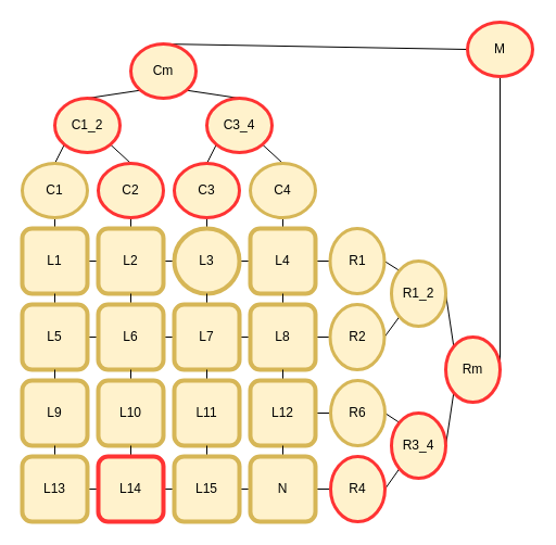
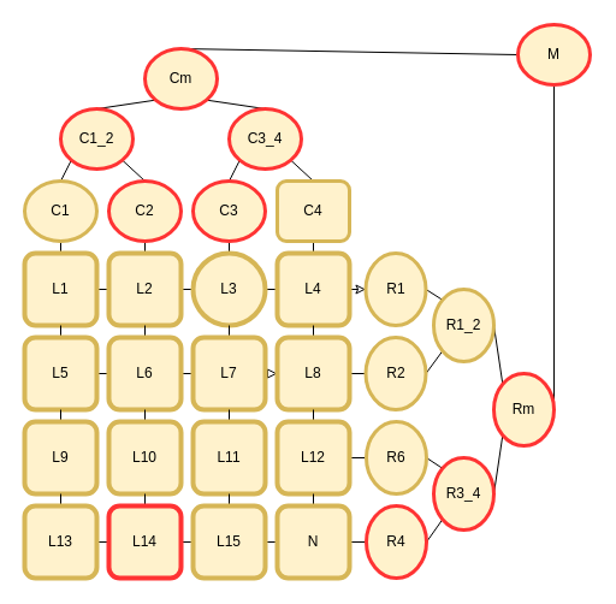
  <mxCell id="0" />
  <mxCell id="1" parent="0" />
  <mxCell id="2" style="edgeStyle=orthogonalEdgeStyle;rounded=0;orthogonalLoop=1;jettySize=auto;html=1;exitX=1;exitY=0.5;exitDx=0;exitDy=0;entryX=0;entryY=0.5;entryDx=0;entryDy=0;endArrow=none;endFill=0;" edge="1" parent="1" source="4" target="7"><mxGeometry relative="1" as="geometry" /></mxCell>
  <mxCell id="3" style="edgeStyle=orthogonalEdgeStyle;rounded=0;orthogonalLoop=1;jettySize=auto;html=1;exitX=0.5;exitY=0;exitDx=0;exitDy=0;entryX=0.5;entryY=1;entryDx=0;entryDy=0;endArrow=none;endFill=0;" edge="1" parent="1" source="4" target="48"><mxGeometry relative="1" as="geometry" /></mxCell>
  <mxCell id="4" value="L1" style="rounded=1;whiteSpace=wrap;html=1;fillColor=#fff2cc;strokeColor=#d6b656;strokeWidth=4;" vertex="1" parent="1"><mxGeometry x="20" y="210" width="60" height="60" as="geometry" /></mxCell>
  <mxCell id="5" style="edgeStyle=orthogonalEdgeStyle;rounded=0;orthogonalLoop=1;jettySize=auto;html=1;exitX=1;exitY=0.5;exitDx=0;exitDy=0;entryX=0;entryY=0.5;entryDx=0;entryDy=0;endArrow=none;endFill=0;" edge="1" parent="1" source="7" target="10"><mxGeometry relative="1" as="geometry" /></mxCell>
  <mxCell id="6" style="edgeStyle=orthogonalEdgeStyle;rounded=0;orthogonalLoop=1;jettySize=auto;html=1;exitX=0.5;exitY=0;exitDx=0;exitDy=0;entryX=0.5;entryY=1;entryDx=0;entryDy=0;endArrow=none;endFill=0;" edge="1" parent="1" source="7" target="50"><mxGeometry relative="1" as="geometry" /></mxCell>
  <mxCell id="7" value="L2" style="rounded=1;whiteSpace=wrap;html=1;fillColor=#fff2cc;strokeColor=#d6b656;strokeWidth=4;" vertex="1" parent="1"><mxGeometry x="90" y="210" width="60" height="60" as="geometry" /></mxCell>
  <mxCell id="8" style="edgeStyle=orthogonalEdgeStyle;rounded=0;orthogonalLoop=1;jettySize=auto;html=1;exitX=1;exitY=0.5;exitDx=0;exitDy=0;entryX=0;entryY=0.5;entryDx=0;entryDy=0;endArrow=none;endFill=0;" edge="1" parent="1" source="10" target="13"><mxGeometry relative="1" as="geometry" /></mxCell>
  <mxCell id="9" style="edgeStyle=orthogonalEdgeStyle;rounded=0;orthogonalLoop=1;jettySize=auto;html=1;exitX=0.5;exitY=0;exitDx=0;exitDy=0;entryX=0.5;entryY=1;entryDx=0;entryDy=0;endArrow=none;endFill=0;" edge="1" parent="1" source="10" target="52"><mxGeometry relative="1" as="geometry" /></mxCell>
  <mxCell id="10" value="L3" style="ellipse;whiteSpace=wrap;html=1;fillColor=#fff2cc;strokeColor=#d6b656;strokeWidth=4;" vertex="1" parent="1"><mxGeometry x="160" y="210" width="60" height="60" as="geometry" /></mxCell>
- <mxCell id="11" style="edgeStyle=orthogonalEdgeStyle;rounded=0;orthogonalLoop=1;jettySize=auto;html=1;exitX=1;exitY=0.5;exitDx=0;exitDy=0;entryX=0;entryY=0.5;entryDx=0;entryDy=0;endArrow=none;endFill=0;" edge="1" parent="1" source="13" target="62"><mxGeometry relative="1" as="geometry" /></mxCell>
+ <mxCell id="11" style="edgeStyle=orthogonalEdgeStyle;rounded=0;orthogonalLoop=1;jettySize=auto;html=1;exitX=1;exitY=0.5;exitDx=0;exitDy=0;entryX=0;entryY=0.5;entryDx=0;entryDy=0;endArrow=classic;endFill=0;" edge="1" parent="1" source="13" target="62"><mxGeometry relative="1" as="geometry" /></mxCell>
  <mxCell id="12" style="edgeStyle=orthogonalEdgeStyle;rounded=0;orthogonalLoop=1;jettySize=auto;html=1;exitX=0.5;exitY=0;exitDx=0;exitDy=0;entryX=0.5;entryY=1;entryDx=0;entryDy=0;endArrow=none;endFill=0;" edge="1" parent="1" source="13" target="54"><mxGeometry relative="1" as="geometry" /></mxCell>
  <mxCell id="13" value="L4" style="rounded=1;whiteSpace=wrap;html=1;fillColor=#fff2cc;strokeColor=#d6b656;strokeWidth=4;" vertex="1" parent="1"><mxGeometry x="230" y="210" width="60" height="60" as="geometry" /></mxCell>
  <mxCell id="14" style="edgeStyle=orthogonalEdgeStyle;rounded=0;orthogonalLoop=1;jettySize=auto;html=1;exitX=0.5;exitY=0;exitDx=0;exitDy=0;entryX=0.5;entryY=1;entryDx=0;entryDy=0;endArrow=none;endFill=0;" edge="1" parent="1" source="16" target="4"><mxGeometry relative="1" as="geometry" /></mxCell>
  <mxCell id="15" style="edgeStyle=orthogonalEdgeStyle;rounded=0;orthogonalLoop=1;jettySize=auto;html=1;exitX=1;exitY=0.5;exitDx=0;exitDy=0;entryX=0;entryY=0.5;entryDx=0;entryDy=0;endArrow=none;endFill=0;" edge="1" parent="1" source="16" target="19"><mxGeometry relative="1" as="geometry" /></mxCell>
  <mxCell id="16" value="L5" style="rounded=1;whiteSpace=wrap;html=1;fillColor=#fff2cc;strokeColor=#d6b656;strokeWidth=4;" vertex="1" parent="1"><mxGeometry x="20" y="280" width="60" height="60" as="geometry" /></mxCell>
  <mxCell id="17" style="edgeStyle=orthogonalEdgeStyle;rounded=0;orthogonalLoop=1;jettySize=auto;html=1;exitX=0.5;exitY=0;exitDx=0;exitDy=0;entryX=0.5;entryY=1;entryDx=0;entryDy=0;endArrow=none;endFill=0;" edge="1" parent="1" source="19" target="7"><mxGeometry relative="1" as="geometry" /></mxCell>
  <mxCell id="18" style="edgeStyle=orthogonalEdgeStyle;rounded=0;orthogonalLoop=1;jettySize=auto;html=1;exitX=1;exitY=0.5;exitDx=0;exitDy=0;entryX=0;entryY=0.5;entryDx=0;entryDy=0;endArrow=none;endFill=0;" edge="1" parent="1" source="19" target="22"><mxGeometry relative="1" as="geometry" /></mxCell>
  <mxCell id="19" value="L6" style="rounded=1;whiteSpace=wrap;html=1;fillColor=#fff2cc;strokeWidth=4;strokeColor=#d6b656;" vertex="1" parent="1"><mxGeometry x="90" y="280" width="60" height="60" as="geometry" /></mxCell>
  <mxCell id="20" style="edgeStyle=orthogonalEdgeStyle;rounded=0;orthogonalLoop=1;jettySize=auto;html=1;exitX=0.5;exitY=0;exitDx=0;exitDy=0;entryX=0.5;entryY=1;entryDx=0;entryDy=0;endArrow=none;endFill=0;" edge="1" parent="1" source="22" target="10"><mxGeometry relative="1" as="geometry" /></mxCell>
- <mxCell id="21" style="edgeStyle=orthogonalEdgeStyle;rounded=0;orthogonalLoop=1;jettySize=auto;html=1;exitX=1;exitY=0.5;exitDx=0;exitDy=0;entryX=0;entryY=0.5;entryDx=0;entryDy=0;endArrow=none;endFill=0;" edge="1" parent="1" source="22" target="25"><mxGeometry relative="1" as="geometry" /></mxCell>
+ <mxCell id="21" style="edgeStyle=orthogonalEdgeStyle;rounded=0;orthogonalLoop=1;jettySize=auto;html=1;exitX=1;exitY=0.5;exitDx=0;exitDy=0;entryX=0;entryY=0.5;entryDx=0;entryDy=0;endArrow=block;endFill=0;" edge="1" parent="1" source="22" target="25"><mxGeometry relative="1" as="geometry" /></mxCell>
  <mxCell id="22" value="L7" style="rounded=1;whiteSpace=wrap;html=1;fillColor=#fff2cc;strokeColor=#d6b656;strokeWidth=4;" vertex="1" parent="1"><mxGeometry x="160" y="280" width="60" height="60" as="geometry" /></mxCell>
  <mxCell id="23" style="edgeStyle=orthogonalEdgeStyle;rounded=0;orthogonalLoop=1;jettySize=auto;html=1;exitX=0.5;exitY=0;exitDx=0;exitDy=0;entryX=0.5;entryY=1;entryDx=0;entryDy=0;endArrow=none;endFill=0;" edge="1" parent="1" source="25" target="13"><mxGeometry relative="1" as="geometry" /></mxCell>
  <mxCell id="24" style="edgeStyle=orthogonalEdgeStyle;rounded=0;orthogonalLoop=1;jettySize=auto;html=1;exitX=1;exitY=0.5;exitDx=0;exitDy=0;entryX=0;entryY=0.5;entryDx=0;entryDy=0;endArrow=none;endFill=0;" edge="1" parent="1" source="25" target="64"><mxGeometry relative="1" as="geometry" /></mxCell>
  <mxCell id="25" value="L8" style="rounded=1;whiteSpace=wrap;html=1;fillColor=#fff2cc;strokeColor=#d6b656;strokeWidth=4;" vertex="1" parent="1"><mxGeometry x="230" y="280" width="60" height="60" as="geometry" /></mxCell>
  <mxCell id="26" style="edgeStyle=orthogonalEdgeStyle;rounded=0;orthogonalLoop=1;jettySize=auto;html=1;exitX=0.5;exitY=0;exitDx=0;exitDy=0;entryX=0.5;entryY=1;entryDx=0;entryDy=0;endArrow=none;endFill=0;" edge="1" parent="1" source="27" target="16"><mxGeometry relative="1" as="geometry" /></mxCell>
  <mxCell id="27" value="L9" style="rounded=1;whiteSpace=wrap;html=1;fillColor=#fff2cc;strokeColor=#d6b656;strokeWidth=4;" vertex="1" parent="1"><mxGeometry x="20" y="350" width="60" height="60" as="geometry" /></mxCell>
  <mxCell id="28" style="edgeStyle=orthogonalEdgeStyle;rounded=0;orthogonalLoop=1;jettySize=auto;html=1;exitX=0.5;exitY=0;exitDx=0;exitDy=0;entryX=0.5;entryY=1;entryDx=0;entryDy=0;endArrow=none;endFill=0;" edge="1" parent="1" source="29" target="19"><mxGeometry relative="1" as="geometry" /></mxCell>
  <mxCell id="29" value="L10" style="rounded=1;whiteSpace=wrap;html=1;fillColor=#fff2cc;strokeColor=#d6b656;strokeWidth=4;" vertex="1" parent="1"><mxGeometry x="90" y="350" width="60" height="60" as="geometry" /></mxCell>
  <mxCell id="30" style="edgeStyle=orthogonalEdgeStyle;rounded=0;orthogonalLoop=1;jettySize=auto;html=1;exitX=0.5;exitY=0;exitDx=0;exitDy=0;entryX=0.5;entryY=1;entryDx=0;entryDy=0;endArrow=none;endFill=0;" edge="1" parent="1" source="31" target="22"><mxGeometry relative="1" as="geometry" /></mxCell>
  <mxCell id="31" value="L11" style="rounded=1;whiteSpace=wrap;html=1;fillColor=#fff2cc;strokeColor=#d6b656;strokeWidth=4;" vertex="1" parent="1"><mxGeometry x="160" y="350" width="60" height="60" as="geometry" /></mxCell>
  <mxCell id="32" style="edgeStyle=orthogonalEdgeStyle;rounded=0;orthogonalLoop=1;jettySize=auto;html=1;exitX=0.5;exitY=0;exitDx=0;exitDy=0;entryX=0.5;entryY=1;entryDx=0;entryDy=0;endArrow=none;endFill=0;" edge="1" parent="1" source="34" target="25"><mxGeometry relative="1" as="geometry" /></mxCell>
  <mxCell id="33" style="edgeStyle=orthogonalEdgeStyle;rounded=0;orthogonalLoop=1;jettySize=auto;html=1;exitX=1;exitY=0.5;exitDx=0;exitDy=0;entryX=0;entryY=0.5;entryDx=0;entryDy=0;endArrow=none;endFill=0;" edge="1" parent="1" source="34" target="66"><mxGeometry relative="1" as="geometry" /></mxCell>
  <mxCell id="34" value="L12" style="rounded=1;whiteSpace=wrap;html=1;fillColor=#fff2cc;strokeColor=#d6b656;strokeWidth=4;" vertex="1" parent="1"><mxGeometry x="230" y="350" width="60" height="60" as="geometry" /></mxCell>
  <mxCell id="35" style="edgeStyle=orthogonalEdgeStyle;rounded=0;orthogonalLoop=1;jettySize=auto;html=1;exitX=0.5;exitY=0;exitDx=0;exitDy=0;entryX=0.5;entryY=1;entryDx=0;entryDy=0;endArrow=none;endFill=0;" edge="1" parent="1" source="37" target="27"><mxGeometry relative="1" as="geometry" /></mxCell>
  <mxCell id="36" style="edgeStyle=orthogonalEdgeStyle;rounded=0;orthogonalLoop=1;jettySize=auto;html=1;exitX=1;exitY=0.5;exitDx=0;exitDy=0;entryX=0;entryY=0.5;entryDx=0;entryDy=0;endArrow=none;endFill=0;" edge="1" parent="1" source="37" target="40"><mxGeometry relative="1" as="geometry" /></mxCell>
  <mxCell id="37" value="L13" style="rounded=1;whiteSpace=wrap;html=1;fillColor=#fff2cc;strokeColor=#d6b656;strokeWidth=4;" vertex="1" parent="1"><mxGeometry x="20" y="420" width="60" height="60" as="geometry" /></mxCell>
  <mxCell id="38" style="edgeStyle=orthogonalEdgeStyle;rounded=0;orthogonalLoop=1;jettySize=auto;html=1;exitX=0.5;exitY=0;exitDx=0;exitDy=0;entryX=0.5;entryY=1;entryDx=0;entryDy=0;endArrow=none;endFill=0;" edge="1" parent="1" source="40" target="29"><mxGeometry relative="1" as="geometry" /></mxCell>
  <mxCell id="39" style="edgeStyle=orthogonalEdgeStyle;rounded=0;orthogonalLoop=1;jettySize=auto;html=1;exitX=1;exitY=0.5;exitDx=0;exitDy=0;entryX=0;entryY=0.5;entryDx=0;entryDy=0;endArrow=none;endFill=0;" edge="1" parent="1" source="40" target="43"><mxGeometry relative="1" as="geometry" /></mxCell>
  <mxCell id="40" value="L14" style="rounded=1;whiteSpace=wrap;html=1;fillColor=#fff2cc;strokeWidth=4;strokeColor=#FF3333;" vertex="1" parent="1"><mxGeometry x="90" y="420" width="60" height="60" as="geometry" /></mxCell>
  <mxCell id="41" style="edgeStyle=orthogonalEdgeStyle;rounded=0;orthogonalLoop=1;jettySize=auto;html=1;exitX=0.5;exitY=0;exitDx=0;exitDy=0;entryX=0.5;entryY=1;entryDx=0;entryDy=0;endArrow=none;endFill=0;" edge="1" parent="1" source="43" target="31"><mxGeometry relative="1" as="geometry" /></mxCell>
  <mxCell id="42" style="edgeStyle=orthogonalEdgeStyle;rounded=0;orthogonalLoop=1;jettySize=auto;html=1;exitX=1;exitY=0.5;exitDx=0;exitDy=0;entryX=0;entryY=0.5;entryDx=0;entryDy=0;endArrow=none;endFill=0;" edge="1" parent="1" source="43" target="46"><mxGeometry relative="1" as="geometry" /></mxCell>
  <mxCell id="43" value="L15" style="rounded=1;whiteSpace=wrap;html=1;fillColor=#fff2cc;strokeColor=#d6b656;strokeWidth=4;" vertex="1" parent="1"><mxGeometry x="160" y="420" width="60" height="60" as="geometry" /></mxCell>
  <mxCell id="44" style="edgeStyle=orthogonalEdgeStyle;rounded=0;orthogonalLoop=1;jettySize=auto;html=1;exitX=0.5;exitY=0;exitDx=0;exitDy=0;entryX=0.5;entryY=1;entryDx=0;entryDy=0;endArrow=none;endFill=0;" edge="1" parent="1" source="46" target="34"><mxGeometry relative="1" as="geometry" /></mxCell>
  <mxCell id="45" style="edgeStyle=orthogonalEdgeStyle;rounded=0;orthogonalLoop=1;jettySize=auto;html=1;exitX=1;exitY=0.5;exitDx=0;exitDy=0;entryX=0;entryY=0.5;entryDx=0;entryDy=0;endArrow=none;endFill=0;" edge="1" parent="1" source="46" target="68"><mxGeometry relative="1" as="geometry" /></mxCell>
  <mxCell id="46" value="N" style="rounded=1;whiteSpace=wrap;html=1;fillColor=#fff2cc;strokeColor=#d6b656;strokeWidth=4;" vertex="1" parent="1"><mxGeometry x="230" y="420" width="60" height="60" as="geometry" /></mxCell>
  <mxCell id="47" style="rounded=0;orthogonalLoop=1;jettySize=auto;html=1;exitX=0.5;exitY=0;exitDx=0;exitDy=0;entryX=0;entryY=1;entryDx=0;entryDy=0;endArrow=none;endFill=0;" edge="1" parent="1" source="48" target="56"><mxGeometry relative="1" as="geometry" /></mxCell>
  <mxCell id="48" value="C1" style="ellipse;whiteSpace=wrap;html=1;fillColor=#fff2cc;strokeColor=#d6b656;strokeWidth=3;" vertex="1" parent="1"><mxGeometry x="20" y="150" width="60" height="50" as="geometry" /></mxCell>
  <mxCell id="49" style="edgeStyle=none;rounded=0;orthogonalLoop=1;jettySize=auto;html=1;exitX=0.5;exitY=0;exitDx=0;exitDy=0;entryX=1;entryY=1;entryDx=0;entryDy=0;endArrow=none;endFill=0;" edge="1" parent="1" source="50" target="56"><mxGeometry relative="1" as="geometry" /></mxCell>
  <mxCell id="50" value="C2" style="ellipse;whiteSpace=wrap;html=1;fillColor=#fff2cc;strokeWidth=3;strokeColor=#FF3333;" vertex="1" parent="1"><mxGeometry x="90" y="150" width="60" height="50" as="geometry" /></mxCell>
  <mxCell id="51" style="edgeStyle=none;rounded=0;orthogonalLoop=1;jettySize=auto;html=1;exitX=0.5;exitY=0;exitDx=0;exitDy=0;entryX=0;entryY=1;entryDx=0;entryDy=0;endArrow=none;endFill=0;" edge="1" parent="1" source="52" target="58"><mxGeometry relative="1" as="geometry" /></mxCell>
  <mxCell id="52" value="C3" style="ellipse;whiteSpace=wrap;html=1;fillColor=#fff2cc;strokeWidth=3;strokeColor=#FF3333;" vertex="1" parent="1"><mxGeometry x="160" y="150" width="60" height="50" as="geometry" /></mxCell>
  <mxCell id="53" style="edgeStyle=none;rounded=0;orthogonalLoop=1;jettySize=auto;html=1;exitX=0.5;exitY=0;exitDx=0;exitDy=0;entryX=1;entryY=1;entryDx=0;entryDy=0;endArrow=none;endFill=0;" edge="1" parent="1" source="54" target="58"><mxGeometry relative="1" as="geometry" /></mxCell>
- <mxCell id="54" value="C4" style="ellipse;whiteSpace=wrap;html=1;fillColor=#fff2cc;strokeColor=#d6b656;strokeWidth=3;" vertex="1" parent="1"><mxGeometry x="230" y="150" width="60" height="50" as="geometry" /></mxCell>
+ <mxCell id="54" value="C4" style="whiteSpace=wrap;html=1;fillColor=#fff2cc;strokeColor=#d6b656;strokeWidth=3;rounded=1;" vertex="1" parent="1"><mxGeometry x="230" y="150" width="60" height="50" as="geometry" /></mxCell>
  <mxCell id="55" style="edgeStyle=none;rounded=0;orthogonalLoop=1;jettySize=auto;html=1;exitX=0.5;exitY=0;exitDx=0;exitDy=0;entryX=0;entryY=1;entryDx=0;entryDy=0;endArrow=none;endFill=0;" edge="1" parent="1" source="56" target="60"><mxGeometry relative="1" as="geometry" /></mxCell>
  <mxCell id="56" value="C1_2" style="ellipse;whiteSpace=wrap;html=1;fillColor=#fff2cc;strokeWidth=3;strokeColor=#FF3333;" vertex="1" parent="1"><mxGeometry x="50" y="90" width="60" height="50" as="geometry" /></mxCell>
  <mxCell id="57" style="edgeStyle=none;rounded=0;orthogonalLoop=1;jettySize=auto;html=1;exitX=0.5;exitY=0;exitDx=0;exitDy=0;entryX=1;entryY=1;entryDx=0;entryDy=0;endArrow=none;endFill=0;" edge="1" parent="1" source="58" target="60"><mxGeometry relative="1" as="geometry" /></mxCell>
  <mxCell id="58" value="C3_4" style="ellipse;whiteSpace=wrap;html=1;fillColor=#fff2cc;strokeWidth=3;strokeColor=#FF3333;" vertex="1" parent="1"><mxGeometry x="190" y="90" width="60" height="50" as="geometry" /></mxCell>
  <mxCell id="59" style="edgeStyle=none;rounded=0;orthogonalLoop=1;jettySize=auto;html=1;exitX=0.5;exitY=0;exitDx=0;exitDy=0;entryX=0;entryY=0.5;entryDx=0;entryDy=0;endArrow=none;endFill=0;" edge="1" parent="1" source="60" target="75"><mxGeometry relative="1" as="geometry" /></mxCell>
  <mxCell id="60" value="Cm" style="ellipse;whiteSpace=wrap;html=1;fillColor=#fff2cc;strokeWidth=3;strokeColor=#FF3333;" vertex="1" parent="1"><mxGeometry x="120" y="40" width="60" height="50" as="geometry" /></mxCell>
  <mxCell id="61" style="edgeStyle=none;rounded=0;orthogonalLoop=1;jettySize=auto;html=1;exitX=1;exitY=0.5;exitDx=0;exitDy=0;entryX=0;entryY=0;entryDx=0;entryDy=0;endArrow=none;endFill=0;" edge="1" parent="1" source="62" target="70"><mxGeometry relative="1" as="geometry" /></mxCell>
  <mxCell id="62" value="R1" style="ellipse;whiteSpace=wrap;html=1;fillColor=#fff2cc;strokeColor=#d6b656;strokeWidth=3;" vertex="1" parent="1"><mxGeometry x="303.5" y="210" width="50" height="60" as="geometry" /></mxCell>
  <mxCell id="63" style="edgeStyle=none;rounded=0;orthogonalLoop=1;jettySize=auto;html=1;exitX=1;exitY=0.5;exitDx=0;exitDy=0;entryX=0;entryY=1;entryDx=0;entryDy=0;endArrow=none;endFill=0;" edge="1" parent="1" source="64" target="70"><mxGeometry relative="1" as="geometry" /></mxCell>
  <mxCell id="64" value="R2" style="ellipse;whiteSpace=wrap;html=1;fillColor=#fff2cc;strokeWidth=3;strokeColor=#d6b656;" vertex="1" parent="1"><mxGeometry x="303.5" y="280" width="50" height="60" as="geometry" /></mxCell>
  <mxCell id="65" style="edgeStyle=none;rounded=0;orthogonalLoop=1;jettySize=auto;html=1;exitX=1;exitY=0.5;exitDx=0;exitDy=0;entryX=0;entryY=0;entryDx=0;entryDy=0;endArrow=none;endFill=0;" edge="1" parent="1" source="66" target="72"><mxGeometry relative="1" as="geometry" /></mxCell>
  <mxCell id="66" value="R6" style="ellipse;whiteSpace=wrap;html=1;fillColor=#fff2cc;strokeColor=#d6b656;strokeWidth=3;" vertex="1" parent="1"><mxGeometry x="304" y="350" width="50" height="60" as="geometry" /></mxCell>
  <mxCell id="67" style="edgeStyle=none;rounded=0;orthogonalLoop=1;jettySize=auto;html=1;exitX=1;exitY=0.5;exitDx=0;exitDy=0;entryX=0;entryY=1;entryDx=0;entryDy=0;endArrow=none;endFill=0;" edge="1" parent="1" source="68" target="72"><mxGeometry relative="1" as="geometry" /></mxCell>
  <mxCell id="68" value="R4" style="ellipse;whiteSpace=wrap;html=1;fillColor=#fff2cc;strokeWidth=3;strokeColor=#FF3333;" vertex="1" parent="1"><mxGeometry x="304" y="420" width="50" height="60" as="geometry" /></mxCell>
  <mxCell id="69" style="edgeStyle=none;rounded=0;orthogonalLoop=1;jettySize=auto;html=1;exitX=1;exitY=0.5;exitDx=0;exitDy=0;entryX=0;entryY=0;entryDx=0;entryDy=0;endArrow=none;endFill=0;" edge="1" parent="1" source="70" target="74"><mxGeometry relative="1" as="geometry" /></mxCell>
  <mxCell id="70" value="R1_2" style="ellipse;whiteSpace=wrap;html=1;fillColor=#fff2cc;strokeWidth=3;strokeColor=#d6b656;" vertex="1" parent="1"><mxGeometry x="360" y="240" width="50" height="60" as="geometry" /></mxCell>
  <mxCell id="71" style="edgeStyle=none;rounded=0;orthogonalLoop=1;jettySize=auto;html=1;exitX=1;exitY=0.5;exitDx=0;exitDy=0;entryX=0;entryY=1;entryDx=0;entryDy=0;endArrow=none;endFill=0;" edge="1" parent="1" source="72" target="74"><mxGeometry relative="1" as="geometry" /></mxCell>
  <mxCell id="72" value="R3_4" style="ellipse;whiteSpace=wrap;html=1;fillColor=#fff2cc;strokeWidth=3;strokeColor=#FF3333;" vertex="1" parent="1"><mxGeometry x="360" y="380" width="50" height="60" as="geometry" /></mxCell>
  <mxCell id="73" style="edgeStyle=none;rounded=0;orthogonalLoop=1;jettySize=auto;html=1;exitX=1;exitY=0.5;exitDx=0;exitDy=0;entryX=0.5;entryY=1;entryDx=0;entryDy=0;endArrow=none;endFill=0;" edge="1" parent="1" source="74" target="75"><mxGeometry relative="1" as="geometry" /></mxCell>
  <mxCell id="74" value="Rm" style="ellipse;whiteSpace=wrap;html=1;fillColor=#fff2cc;strokeWidth=3;strokeColor=#FF3333;" vertex="1" parent="1"><mxGeometry x="410" y="310" width="50" height="60" as="geometry" /></mxCell>
  <mxCell id="75" value="M" style="ellipse;whiteSpace=wrap;html=1;fillColor=#fff2cc;strokeWidth=3;strokeColor=#FF3333;" vertex="1" parent="1"><mxGeometry x="430" y="20" width="60" height="50" as="geometry" /></mxCell>
